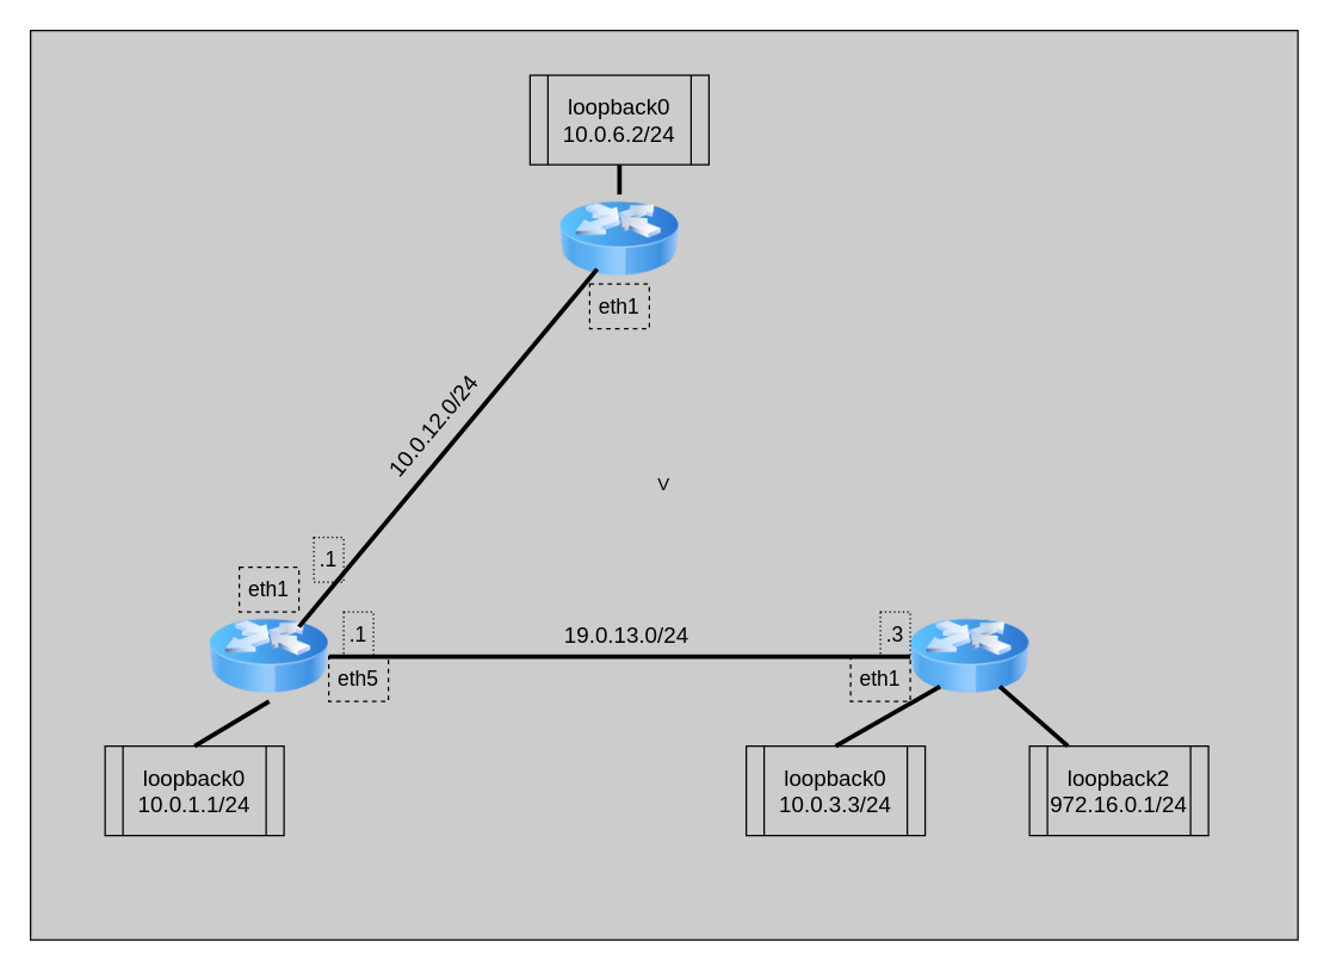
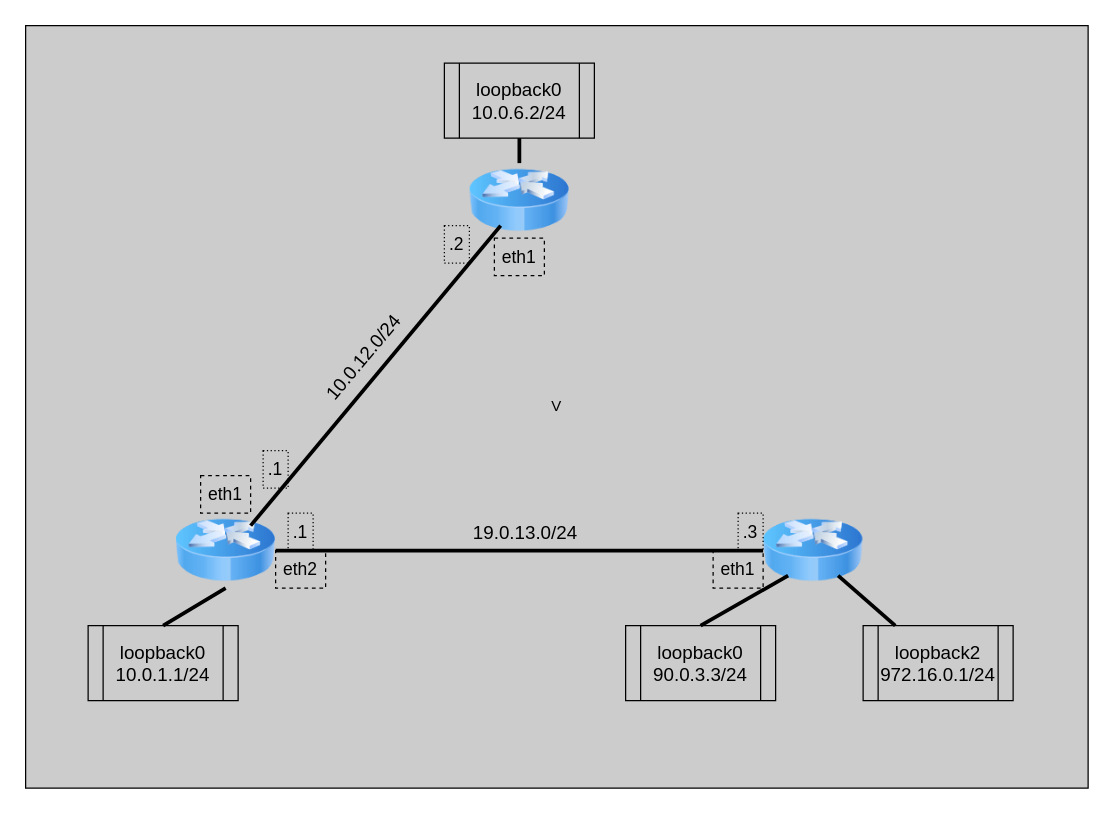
  <mxCell id="0" />
  <mxCell id="1" parent="0" />
  <mxCell id="2" value="V" style="rounded=0;whiteSpace=wrap;html=1;fillColor=#cccccc;" vertex="1" parent="1"><mxGeometry x="20" y="20" width="850" height="610" as="geometry" /></mxCell>
  <mxCell id="3" value="" style="image;html=1;image=img/lib/clip_art/networking/Router_Icon_128x128.png" vertex="1" parent="1"><mxGeometry x="140" y="400" width="80" height="80" as="geometry" /></mxCell>
  <mxCell id="4" value="" style="image;html=1;image=img/lib/clip_art/networking/Router_Icon_128x128.png" vertex="1" parent="1"><mxGeometry x="375" y="120" width="80" height="80" as="geometry" /></mxCell>
  <mxCell id="5" value="" style="image;html=1;image=img/lib/clip_art/networking/Router_Icon_128x128.png" vertex="1" parent="1"><mxGeometry x="610" y="400" width="80" height="80" as="geometry" /></mxCell>
  <mxCell id="6" value="" style="endArrow=none;html=1;rounded=0;entryX=0.313;entryY=0.75;entryDx=0;entryDy=0;exitX=0.75;exitY=0.25;exitDx=0;exitDy=0;strokeWidth=3;strokeColor=#000000;exitPerimeter=0;entryPerimeter=0;" edge="1" parent="1" source="3" target="4"><mxGeometry width="50" height="50" relative="1" as="geometry"><mxPoint x="390" y="460" as="sourcePoint" /><mxPoint x="440" y="410" as="targetPoint" /></mxGeometry></mxCell>
  <mxCell id="7" value="" style="endArrow=none;html=1;rounded=0;entryX=0;entryY=0.5;entryDx=0;entryDy=0;exitX=1;exitY=0.5;exitDx=0;exitDy=0;strokeWidth=3;strokeColor=#000000;" edge="1" parent="1" source="3" target="5"><mxGeometry width="50" height="50" relative="1" as="geometry"><mxPoint x="430" y="600" as="sourcePoint" /><mxPoint x="605" y="380" as="targetPoint" /></mxGeometry></mxCell>
  <mxCell id="8" value="&lt;font style=&quot;font-size: 15px; color: rgb(0, 0, 0);&quot;&gt;loopback0&lt;/font&gt;&lt;div&gt;&lt;font style=&quot;font-size: 15px; color: rgb(0, 0, 0);&quot;&gt;10.0.1.1/24&lt;/font&gt;&lt;/div&gt;" style="shape=process;whiteSpace=wrap;html=1;backgroundOutline=1;fillColor=#CCCCCC;strokeColor=#000000;" vertex="1" parent="1"><mxGeometry x="70" y="500" width="120" height="60" as="geometry" /></mxCell>
  <mxCell id="9" value="&lt;font style=&quot;font-size: 15px; color: rgb(0, 0, 0);&quot;&gt;loopback0&lt;/font&gt;&lt;div&gt;&lt;font style=&quot;font-size: 15px; color: rgb(0, 0, 0);&quot;&gt;10.0.6.2/24&lt;/font&gt;&lt;/div&gt;" style="shape=process;whiteSpace=wrap;html=1;backgroundOutline=1;fillColor=#CCCCCC;strokeColor=#000000;" vertex="1" parent="1"><mxGeometry x="355" y="50" width="120" height="60" as="geometry" /></mxCell>
- <mxCell id="10" value="&lt;font style=&quot;font-size: 15px; color: rgb(0, 0, 0);&quot;&gt;loopback0&lt;/font&gt;&lt;div&gt;&lt;font style=&quot;font-size: 15px; color: rgb(0, 0, 0);&quot;&gt;10.0.3.3/24&lt;/font&gt;&lt;/div&gt;" style="shape=process;whiteSpace=wrap;html=1;backgroundOutline=1;fillColor=#CCCCCC;strokeColor=#000000;" vertex="1" parent="1"><mxGeometry x="500" y="500" width="120" height="60" as="geometry" /></mxCell>
+ <mxCell id="10" value="&lt;font style=&quot;font-size: 15px; color: rgb(0, 0, 0);&quot;&gt;loopback0&lt;/font&gt;&lt;div&gt;&lt;font style=&quot;font-size: 15px; color: rgb(0, 0, 0);&quot;&gt;90.0.3.3/24&lt;/font&gt;&lt;/div&gt;" style="shape=process;whiteSpace=wrap;html=1;backgroundOutline=1;fillColor=#CCCCCC;strokeColor=#000000;" vertex="1" parent="1"><mxGeometry x="500" y="500" width="120" height="60" as="geometry" /></mxCell>
  <mxCell id="11" value="&lt;font style=&quot;font-size: 15px; color: rgb(0, 0, 0);&quot;&gt;loopback2&lt;/font&gt;&lt;div&gt;&lt;font style=&quot;font-size: 15px; color: rgb(0, 0, 0);&quot;&gt;972.16.0.1/24&lt;/font&gt;&lt;/div&gt;" style="shape=process;whiteSpace=wrap;html=1;backgroundOutline=1;fillColor=#CCCCCC;strokeColor=#000000;" vertex="1" parent="1"><mxGeometry x="690" y="500" width="120" height="60" as="geometry" /></mxCell>
  <mxCell id="12" value="" style="endArrow=none;html=1;rounded=0;entryX=0.25;entryY=0.75;entryDx=0;entryDy=0;exitX=0.5;exitY=0;exitDx=0;exitDy=0;strokeWidth=3;strokeColor=#000000;entryPerimeter=0;" edge="1" parent="1" source="10" target="5"><mxGeometry width="50" height="50" relative="1" as="geometry"><mxPoint x="400" y="340" as="sourcePoint" /><mxPoint x="790" y="340" as="targetPoint" /></mxGeometry></mxCell>
  <mxCell id="13" value="" style="endArrow=none;html=1;rounded=0;entryX=0.75;entryY=0.75;entryDx=0;entryDy=0;strokeWidth=3;strokeColor=#000000;entryPerimeter=0;" edge="1" parent="1" source="11" target="5"><mxGeometry width="50" height="50" relative="1" as="geometry"><mxPoint x="700" y="360" as="sourcePoint" /><mxPoint x="770" y="320" as="targetPoint" /></mxGeometry></mxCell>
  <mxCell id="14" value="" style="endArrow=none;html=1;rounded=0;exitX=0.5;exitY=0;exitDx=0;exitDy=0;strokeWidth=3;strokeColor=#000000;entryX=0.5;entryY=0.875;entryDx=0;entryDy=0;entryPerimeter=0;" edge="1" parent="1" source="8" target="3"><mxGeometry width="50" height="50" relative="1" as="geometry"><mxPoint x="350" y="550" as="sourcePoint" /><mxPoint x="180" y="460" as="targetPoint" /></mxGeometry></mxCell>
  <mxCell id="15" value="" style="endArrow=none;html=1;rounded=0;exitX=0.5;exitY=0.125;exitDx=0;exitDy=0;strokeWidth=3;strokeColor=#000000;entryX=0.5;entryY=1;entryDx=0;entryDy=0;exitPerimeter=0;" edge="1" parent="1" source="4" target="9"><mxGeometry width="50" height="50" relative="1" as="geometry"><mxPoint x="520" y="160" as="sourcePoint" /><mxPoint x="520" y="120" as="targetPoint" /></mxGeometry></mxCell>
  <mxCell id="16" value="&lt;font style=&quot;font-size: 15px; color: rgb(0, 0, 0);&quot;&gt;19.0.13.0/24&lt;/font&gt;" style="text;html=1;align=center;verticalAlign=middle;whiteSpace=wrap;rounded=0;" vertex="1" parent="1"><mxGeometry x="370" y="410" width="100" height="30" as="geometry" /></mxCell>
  <mxCell id="17" value="&lt;font style=&quot;font-size: 15px; color: rgb(0, 0, 0);&quot;&gt;10.0.12.0/24&lt;/font&gt;" style="text;html=1;align=center;verticalAlign=middle;whiteSpace=wrap;rounded=0;rotation=-50;" vertex="1" parent="1"><mxGeometry x="240" y="270" width="100" height="30" as="geometry" /></mxCell>
  <mxCell id="18" value="&lt;font style=&quot;color: rgb(0, 0, 0); font-size: 14px;&quot;&gt;eth1&lt;/font&gt;" style="text;html=1;align=center;verticalAlign=middle;whiteSpace=wrap;rounded=0;perimeterSpacing=3;dashed=1;strokeColor=#000000;" vertex="1" parent="1"><mxGeometry x="160" y="380" width="40" height="30" as="geometry" /></mxCell>
- <mxCell id="19" value="&lt;font style=&quot;color: rgb(0, 0, 0); font-size: 14px;&quot;&gt;eth5&lt;/font&gt;" style="text;html=1;align=center;verticalAlign=middle;whiteSpace=wrap;rounded=0;perimeterSpacing=3;dashed=1;strokeColor=#000000;" vertex="1" parent="1"><mxGeometry x="220" y="440" width="40" height="30" as="geometry" /></mxCell>
+ <mxCell id="19" value="&lt;font style=&quot;color: rgb(0, 0, 0); font-size: 14px;&quot;&gt;eth2&lt;/font&gt;" style="text;html=1;align=center;verticalAlign=middle;whiteSpace=wrap;rounded=0;perimeterSpacing=3;dashed=1;strokeColor=#000000;" vertex="1" parent="1"><mxGeometry x="220" y="440" width="40" height="30" as="geometry" /></mxCell>
  <mxCell id="20" value="&lt;font style=&quot;color: rgb(0, 0, 0); font-size: 14px;&quot;&gt;eth1&lt;/font&gt;" style="text;html=1;align=center;verticalAlign=middle;whiteSpace=wrap;rounded=0;perimeterSpacing=3;dashed=1;strokeColor=#000000;" vertex="1" parent="1"><mxGeometry x="395" y="190" width="40" height="30" as="geometry" /></mxCell>
  <mxCell id="21" value="&lt;font style=&quot;color: rgb(0, 0, 0); font-size: 14px;&quot;&gt;eth1&lt;/font&gt;" style="text;html=1;align=center;verticalAlign=middle;whiteSpace=wrap;rounded=0;perimeterSpacing=3;dashed=1;strokeColor=#000000;" vertex="1" parent="1"><mxGeometry x="570" y="440" width="40" height="30" as="geometry" /></mxCell>
  <mxCell id="22" value="&lt;font style=&quot;color: rgb(0, 0, 0); font-size: 14px;&quot;&gt;.1&lt;/font&gt;" style="text;html=1;align=center;verticalAlign=middle;whiteSpace=wrap;rounded=0;perimeterSpacing=3;dashed=1;strokeColor=#000000;dashPattern=1 2;" vertex="1" parent="1"><mxGeometry x="230" y="410" width="20" height="30" as="geometry" /></mxCell>
  <mxCell id="23" value="&lt;font style=&quot;color: rgb(0, 0, 0); font-size: 14px;&quot;&gt;.1&lt;/font&gt;" style="text;html=1;align=center;verticalAlign=middle;whiteSpace=wrap;rounded=0;perimeterSpacing=3;dashed=1;strokeColor=#000000;dashPattern=1 2;" vertex="1" parent="1"><mxGeometry x="210" y="360" width="20" height="30" as="geometry" /></mxCell>
+ <mxCell id="24" value="&lt;font style=&quot;color: rgb(0, 0, 0); font-size: 14px;&quot;&gt;.2&lt;/font&gt;" style="text;html=1;align=center;verticalAlign=middle;whiteSpace=wrap;rounded=0;perimeterSpacing=3;dashed=1;strokeColor=#000000;dashPattern=1 2;" vertex="1" parent="1"><mxGeometry x="355" y="180" width="20" height="30" as="geometry" /></mxCell>
  <mxCell id="25" value="&lt;font style=&quot;color: rgb(0, 0, 0); font-size: 14px;&quot;&gt;.3&lt;/font&gt;" style="text;html=1;align=center;verticalAlign=middle;whiteSpace=wrap;rounded=0;perimeterSpacing=3;dashed=1;strokeColor=#000000;dashPattern=1 2;" vertex="1" parent="1"><mxGeometry x="590" y="410" width="20" height="30" as="geometry" /></mxCell>
